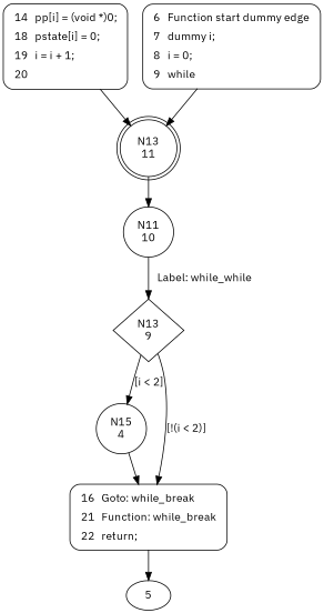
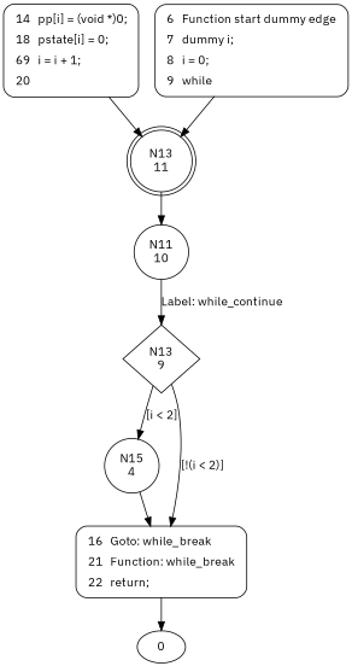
  digraph {
    fontname="IBM Plex Sans"
    node [fontname="IBM Plex Sans" shape=Mrecord]
    edge [fontname="IBM Plex Sans"]
    n1 [label="N13\n11" shape=doublecircle]
    n2 [label="N11\n10" shape=circle]
    n3 [label="N13\n9" shape=diamond]
    n4 [label="N15\n4" shape=circle]
    n5 [fillcolor=white label=<<table border="0" cellborder="0" cellpadding="3" bgcolor="white"><tr><td align="right">16</td><td align="left">Goto: while_break</td></tr><tr><td align="right">21</td><td align="left">Function: while_break</td></tr><tr><td align="right">22</td><td align="left">return;</td></tr></table>> penwidth=1 style="filled,bold"]
-   5 [shape=""]
-   n7 [fillcolor=white label=<<table border="0" cellborder="0" cellpadding="3" bgcolor="white"><tr><td align="right">14</td><td align="left">pp[i] = (void *)0;</td></tr><tr><td align="right">18</td><td align="left">pstate[i] = 0;</td></tr><tr><td align="right">19</td><td align="left">i = i + 1;</td></tr><tr><td align="right">20</td><td align="left"></td></tr></table>> penwidth=1 style="filled,bold"]
+   5 [label=0 shape=""]
+   n7 [fillcolor=white label=<<table border="0" cellborder="0" cellpadding="3" bgcolor="white"><tr><td align="right">14</td><td align="left">pp[i] = (void *)0;</td></tr><tr><td align="right">18</td><td align="left">pstate[i] = 0;</td></tr><tr><td align="right">69</td><td align="left">i = i + 1;</td></tr><tr><td align="right">20</td><td align="left"></td></tr></table>> penwidth=1 style="filled,bold"]
    n8 [fillcolor=white label=<<table border="0" cellborder="0" cellpadding="3" bgcolor="white"><tr><td align="right">6</td><td align="left">Function start dummy edge</td></tr><tr><td align="right">7</td><td align="left">dummy i;</td></tr><tr><td align="right">8</td><td align="left">i = 0;</td></tr><tr><td align="right">9</td><td align="left">while</td></tr></table>> penwidth=1 style="filled,bold"]
    n1 -> n2
-   n2 -> n3 [label="Label: while_while"]
+   n2 -> n3 [label="Label: while_continue"]
    n3 -> n4 [label="[i < 2]"]
    n3 -> n5 [label="[!(i < 2)]"]
    n4 -> n5
    n5 -> 5
    n7 -> n1
    n8 -> n1
  }
